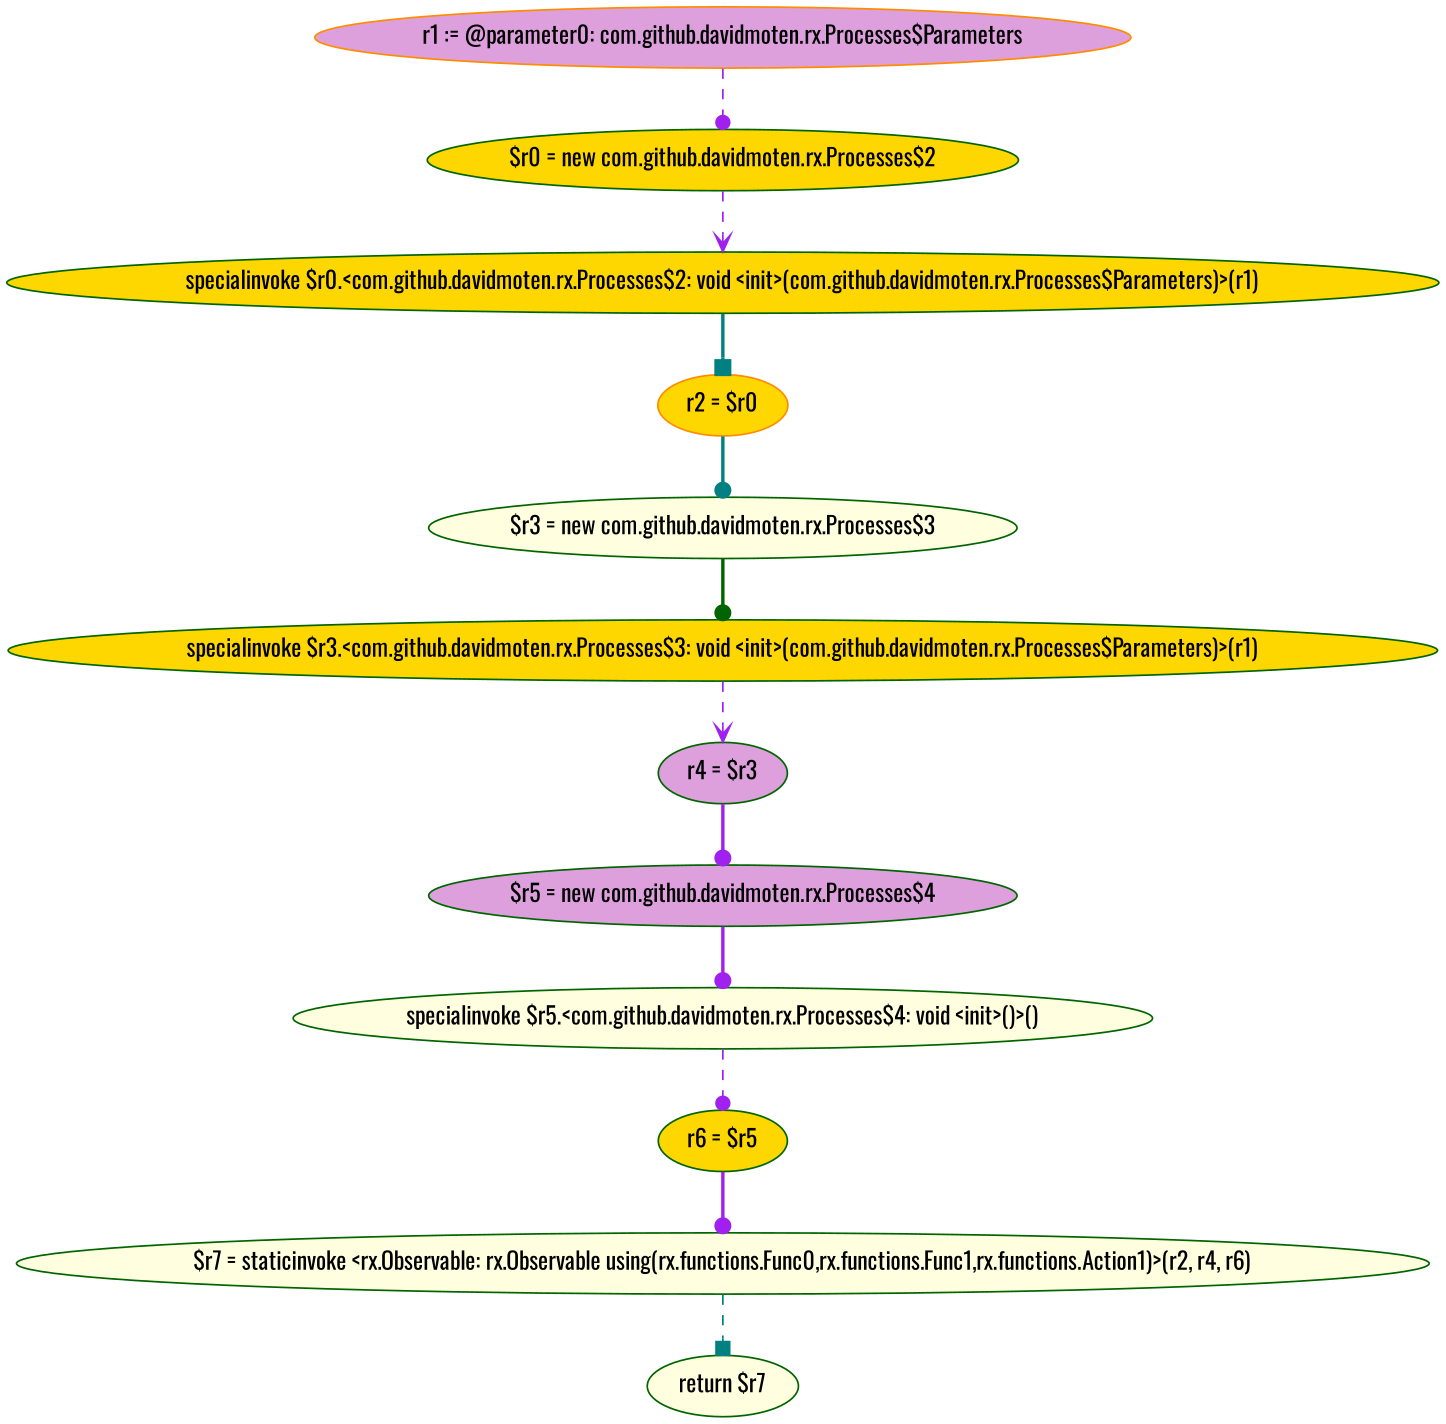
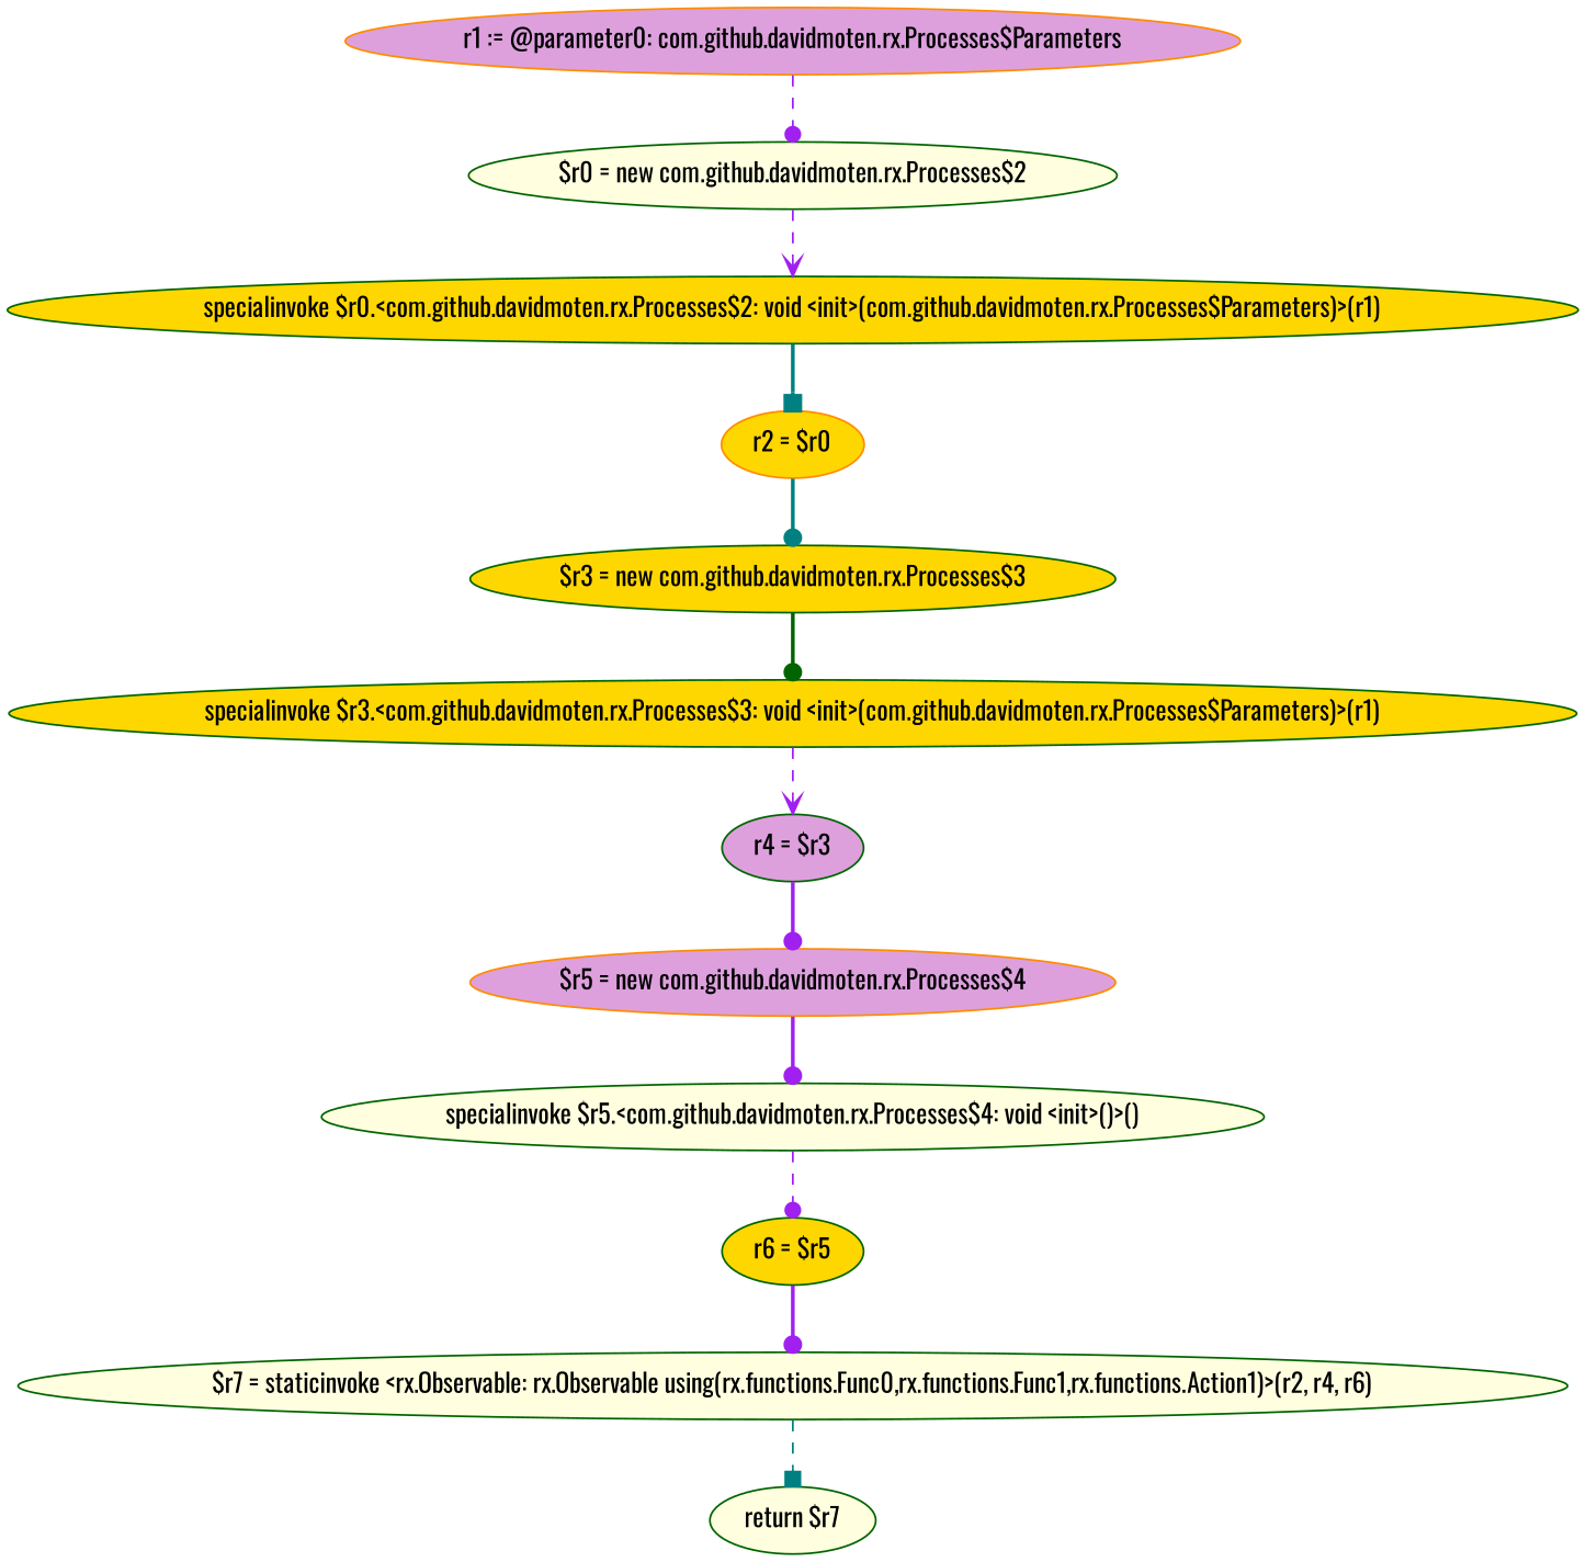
  digraph {
    fontname=Oswald
    node [color=darkgreen fillcolor=gold fontname=Oswald style=filled]
    edge [arrowhead=dot color=purple fontname=Oswald style=bold]
    "r1 := @parameter0: com.github.davidmoten.rx.Processes$Parameters" [color=darkorange fillcolor=plum]
-   "$r0 = new com.github.davidmoten.rx.Processes$2"
+   "$r0 = new com.github.davidmoten.rx.Processes$2" [fillcolor=lightyellow]
    "specialinvoke $r0.<com.github.davidmoten.rx.Processes$2: void <init>(com.github.davidmoten.rx.Processes$Parameters)>(r1)"
    "r2 = $r0" [color=darkorange]
-   "$r3 = new com.github.davidmoten.rx.Processes$3" [fillcolor=lightyellow]
+   "$r3 = new com.github.davidmoten.rx.Processes$3"
    "specialinvoke $r3.<com.github.davidmoten.rx.Processes$3: void <init>(com.github.davidmoten.rx.Processes$Parameters)>(r1)"
    "r4 = $r3" [fillcolor=plum]
-   "$r5 = new com.github.davidmoten.rx.Processes$4" [fillcolor=plum]
+   "$r5 = new com.github.davidmoten.rx.Processes$4" [color=darkorange fillcolor=plum]
    "specialinvoke $r5.<com.github.davidmoten.rx.Processes$4: void <init>()>()" [fillcolor=lightyellow]
    "r6 = $r5"
    "$r7 = staticinvoke <rx.Observable: rx.Observable using(rx.functions.Func0,rx.functions.Func1,rx.functions.Action1)>(r2, r4, r6)" [fillcolor=lightyellow]
    "return $r7" [fillcolor=lightyellow]
    "r1 := @parameter0: com.github.davidmoten.rx.Processes$Parameters" -> "$r0 = new com.github.davidmoten.rx.Processes$2" [style=dashed]
    "$r0 = new com.github.davidmoten.rx.Processes$2" -> "specialinvoke $r0.<com.github.davidmoten.rx.Processes$2: void <init>(com.github.davidmoten.rx.Processes$Parameters)>(r1)" [arrowhead=vee style=dashed]
    "specialinvoke $r0.<com.github.davidmoten.rx.Processes$2: void <init>(com.github.davidmoten.rx.Processes$Parameters)>(r1)" -> "r2 = $r0" [arrowhead=box color=teal]
    "r2 = $r0" -> "$r3 = new com.github.davidmoten.rx.Processes$3" [color=teal]
    "$r3 = new com.github.davidmoten.rx.Processes$3" -> "specialinvoke $r3.<com.github.davidmoten.rx.Processes$3: void <init>(com.github.davidmoten.rx.Processes$Parameters)>(r1)" [color=darkgreen]
    "specialinvoke $r3.<com.github.davidmoten.rx.Processes$3: void <init>(com.github.davidmoten.rx.Processes$Parameters)>(r1)" -> "r4 = $r3" [arrowhead=vee style=dashed]
    "r4 = $r3" -> "$r5 = new com.github.davidmoten.rx.Processes$4"
    "$r5 = new com.github.davidmoten.rx.Processes$4" -> "specialinvoke $r5.<com.github.davidmoten.rx.Processes$4: void <init>()>()"
    "specialinvoke $r5.<com.github.davidmoten.rx.Processes$4: void <init>()>()" -> "r6 = $r5" [style=dashed]
    "r6 = $r5" -> "$r7 = staticinvoke <rx.Observable: rx.Observable using(rx.functions.Func0,rx.functions.Func1,rx.functions.Action1)>(r2, r4, r6)"
    "$r7 = staticinvoke <rx.Observable: rx.Observable using(rx.functions.Func0,rx.functions.Func1,rx.functions.Action1)>(r2, r4, r6)" -> "return $r7" [arrowhead=box color=teal style=dashed]
  }
